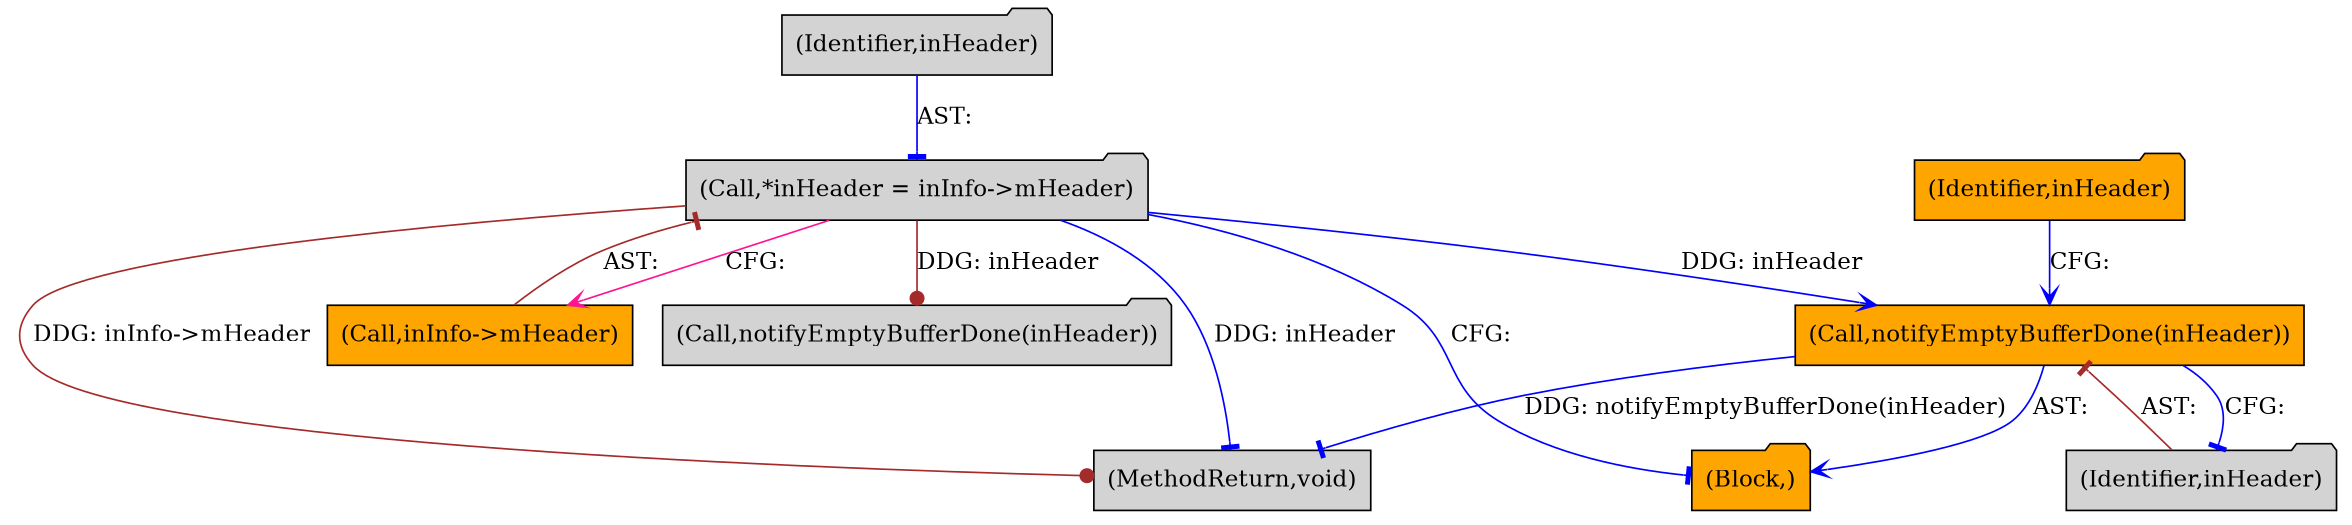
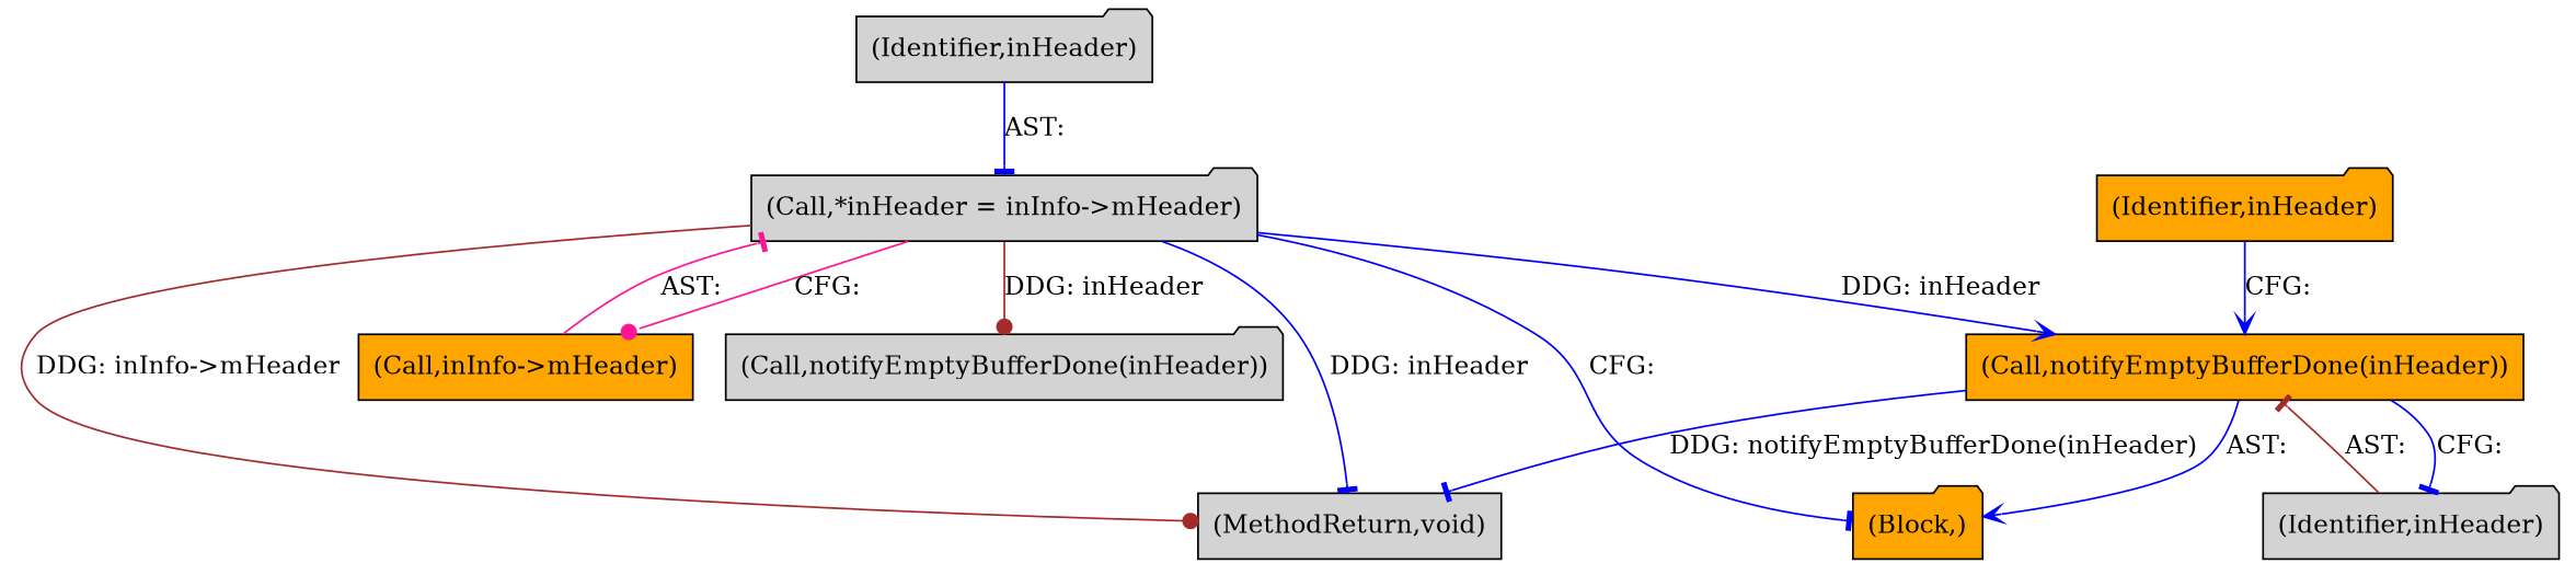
  digraph {
    node [fillcolor=lightgrey shape=folder style=filled]
    edge [arrowhead=tee color=blue]
    n1 [fillcolor=orange label="(Call,notifyEmptyBufferDone(inHeader))" shape=box]
    n2 [label="(MethodReturn,void)" shape=box]
    n3 [label="(Identifier,inHeader)"]
    n4 [fillcolor=orange label="(Block,)"]
    n5 [label="(Call,*inHeader = inInfo->mHeader)"]
    n6 [fillcolor=orange label="(Call,inInfo->mHeader)" shape=box]
    n7 [label="(Call,notifyEmptyBufferDone(inHeader))"]
    n8 [label="(Identifier,inHeader)"]
    n9 [fillcolor=orange label="(Identifier,inHeader)"]
    n1 -> n2 [label="DDG: notifyEmptyBufferDone(inHeader)"]
    n1 -> n3 [label="CFG: "]
    n1 -> n4 [arrowhead=vee label="AST: "]
    n3 -> n1 [color=brown label="AST: "]
    n5 -> n1 [arrowhead=vee label="DDG: inHeader"]
    n5 -> n2 [label="DDG: inHeader"]
    n5 -> n2 [arrowhead=dot color=brown label="DDG: inInfo->mHeader"]
    n5 -> n4 [label="CFG: "]
-   n5 -> n6 [arrowhead=vee color=deeppink label="CFG: "]
+   n5 -> n6 [arrowhead=dot color=deeppink label="CFG: "]
    n5 -> n7 [arrowhead=dot color=brown label="DDG: inHeader"]
-   n6 -> n5 [color=brown label="AST: "]
+   n6 -> n5 [color=deeppink label="AST: "]
    n8 -> n5 [label="AST: "]
    n9 -> n1 [arrowhead=vee label="CFG: "]
  }
